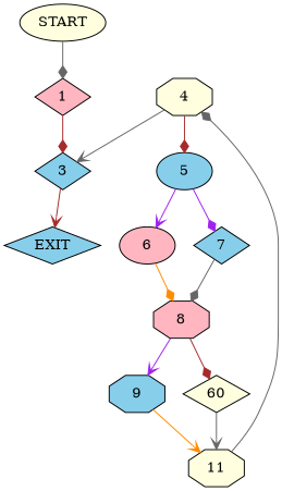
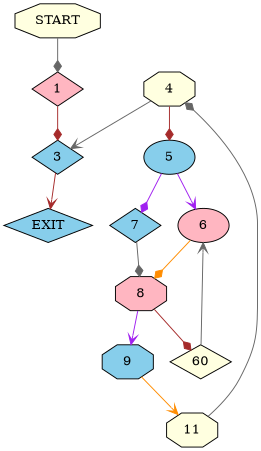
  digraph {
    node [fillcolor=skyblue shape=diamond style=filled]
    edge [arrowhead=diamond color=gray40]
-   n1 [fillcolor=lightyellow label=START shape=ellipse]
+   n1 [fillcolor=lightyellow label=START shape=octagon]
    1 [fillcolor=lightpink]
    3
    n4 [label=EXIT]
    4 [fillcolor=lightyellow shape=octagon]
    5 [shape=ellipse]
    6 [fillcolor=lightpink shape=ellipse]
    7
    8 [fillcolor=lightpink shape=octagon]
    9 [shape=octagon]
    n11 [fillcolor=lightyellow label=60]
    11 [fillcolor=lightyellow shape=octagon]
    n1 -> 1
    1 -> 3 [color=brown]
    3 -> n4 [arrowhead=vee color=brown]
    4 -> 3 [arrowhead=vee]
    4 -> 5 [color=brown]
    5 -> 6 [arrowhead=vee color=purple]
    5 -> 7 [color=purple]
    6 -> 8 [color=darkorange]
    7 -> 8
    8 -> 9 [arrowhead=vee color=purple]
    8 -> n11 [color=brown]
    9 -> 11 [arrowhead=vee color=darkorange]
-   n11 -> 11 [arrowhead=vee]
+   n11 -> 6 [arrowhead=vee]
    11 -> 4
  }
